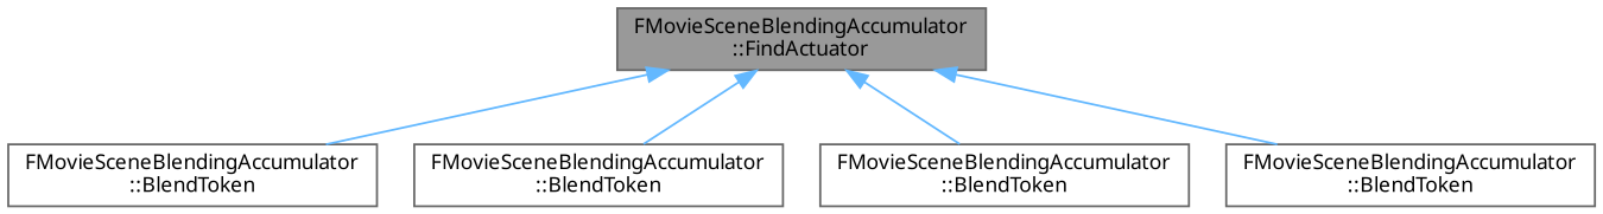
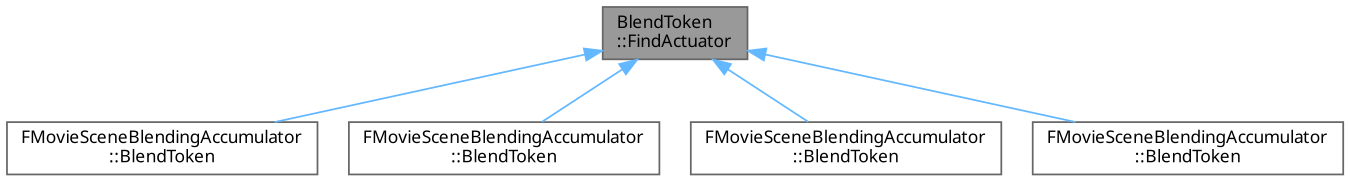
  digraph {
    rankdir=TB
    fontname="Noto Sans"
    node [color=grey40 fillcolor=white fontname="Noto Sans" fontsize=10 shape=box style=filled]
    edge [color=steelblue1 dir=back fontname="Noto Sans" fontsize=10 labelfontname=Helvetica labelfontsize=10 style=solid]
-   n1 [color=gray40 fillcolor=grey60 fontcolor=black height=0.2 label="FMovieSceneBlendingAccumulator\l::FindActuator" width=0.4]
+   n1 [color=gray40 fillcolor=grey60 fontcolor=black height=0.2 label="BlendToken\l::FindActuator" width=0.4]
    n2 [height=0.2 label="FMovieSceneBlendingAccumulator\l::BlendToken" width=0.4]
    n3 [height=0.2 label="FMovieSceneBlendingAccumulator\l::BlendToken" width=0.4]
    n4 [height=0.2 label="FMovieSceneBlendingAccumulator\l::BlendToken" width=0.4]
    n5 [height=0.2 label="FMovieSceneBlendingAccumulator\l::BlendToken" width=0.4]
    n1 -> n2
    n1 -> n3
    n1 -> n4
    n1 -> n5
  }
